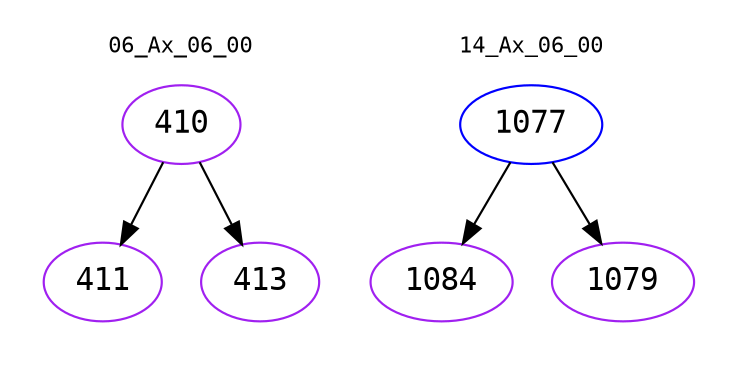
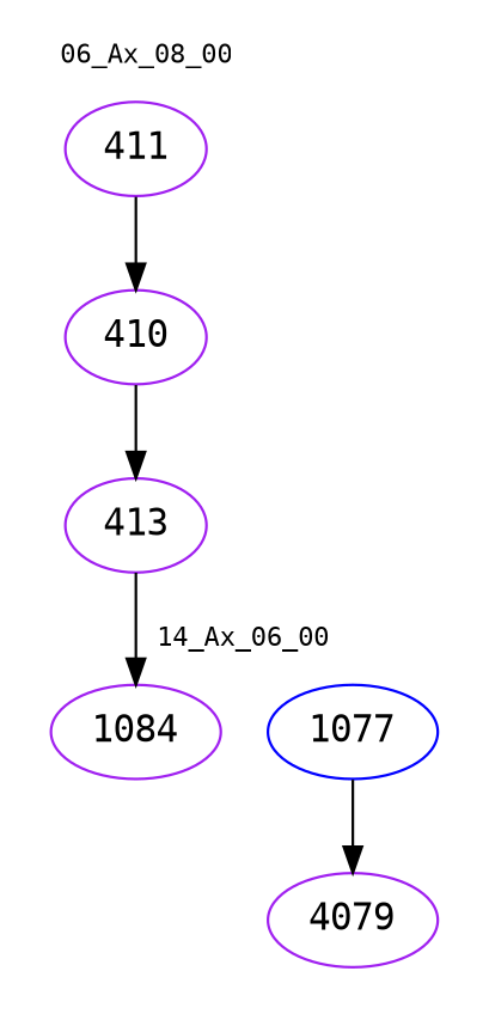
  digraph {
    fontname="DejaVu Sans Mono"
    node [color=purple fontname="DejaVu Sans Mono"]
    edge [color=black fontname="DejaVu Sans Mono"]
    n1 [label=410]
    n2 [label=411]
    n3 [label=413]
    n4 [color=blue label=1077]
    n5 [label=1084]
-   n6 [label=1079]
+   n6 [label=4079]
    subgraph cluster_1 {
      color=white
      fontsize=10
-     label="06_Ax_06_00"
+     label="06_Ax_08_00"
      n1
      n2
      n3
    }
    subgraph cluster_2 {
      color=white
      fontsize=10
      label="14_Ax_06_00"
      n4
      n5
      n6
    }
-   n1 -> n2
+   n2 -> n1
    n1 -> n3
-   n4 -> n5
+   n3 -> n5
    n4 -> n6
  }
